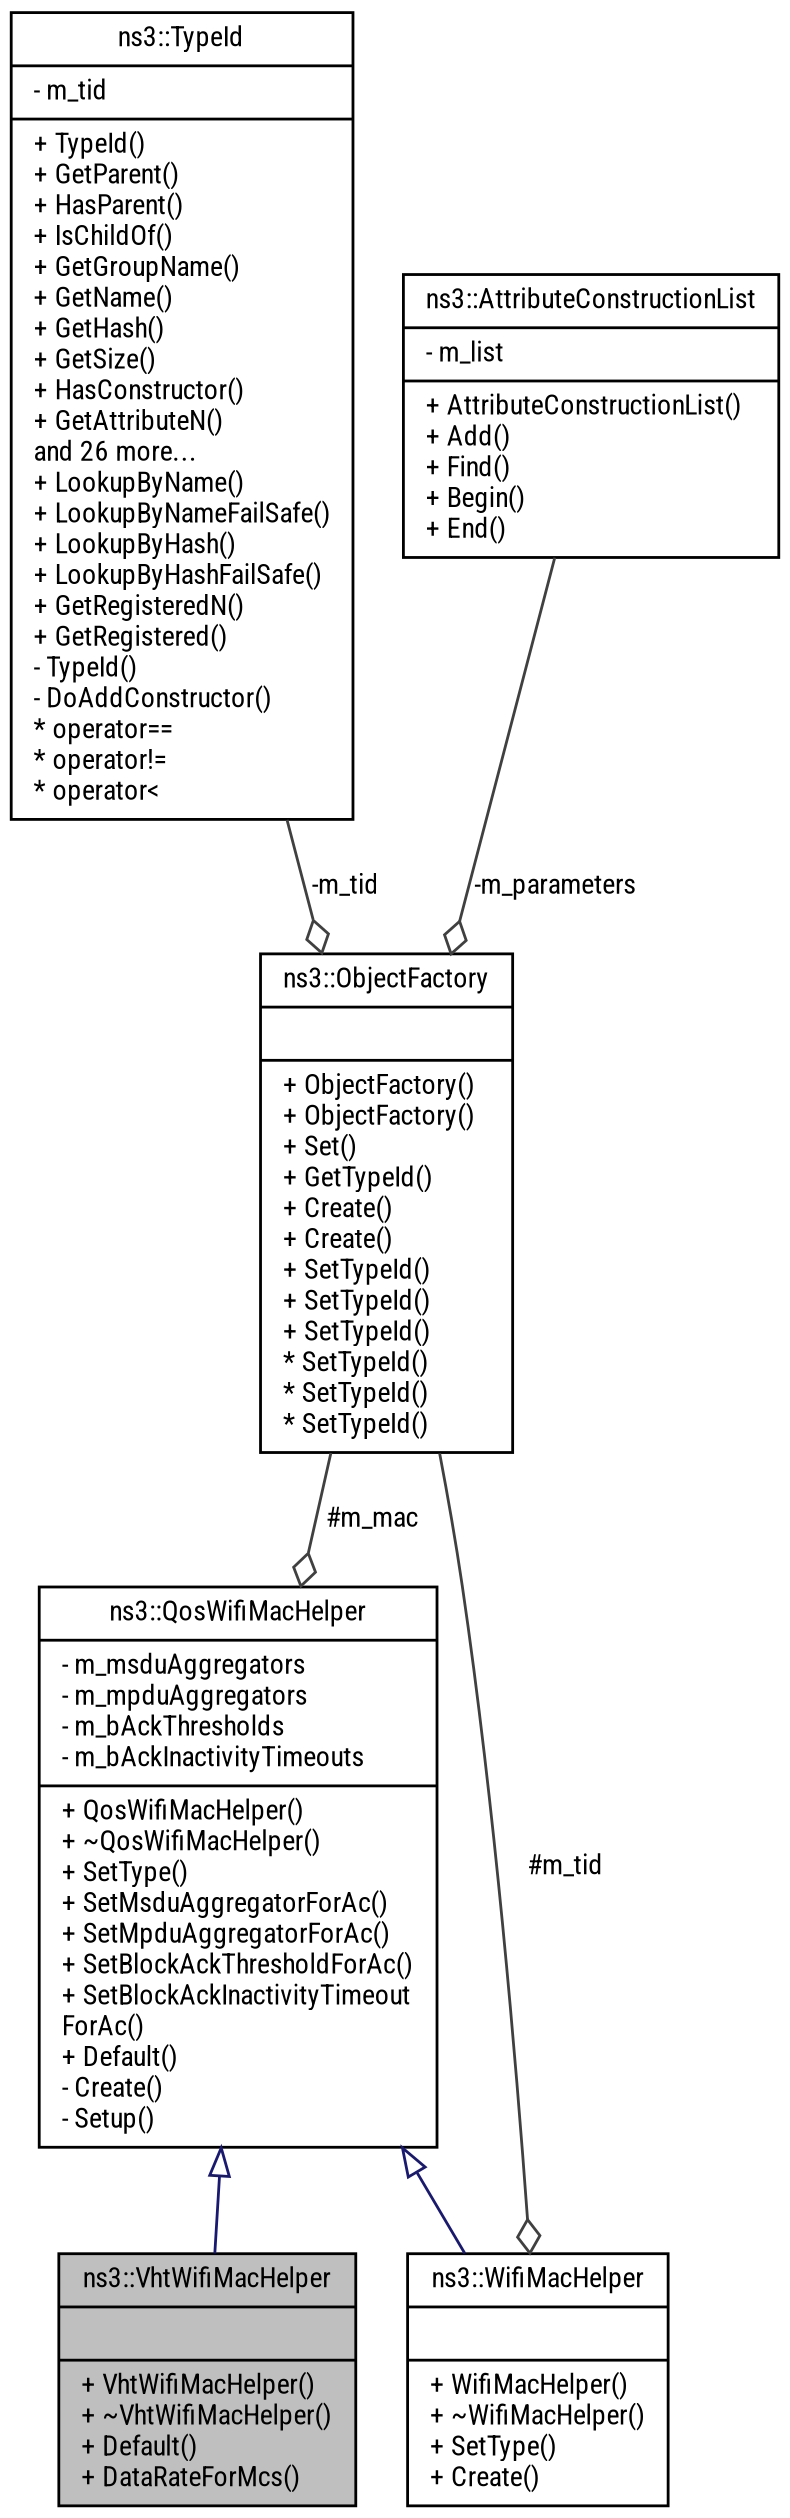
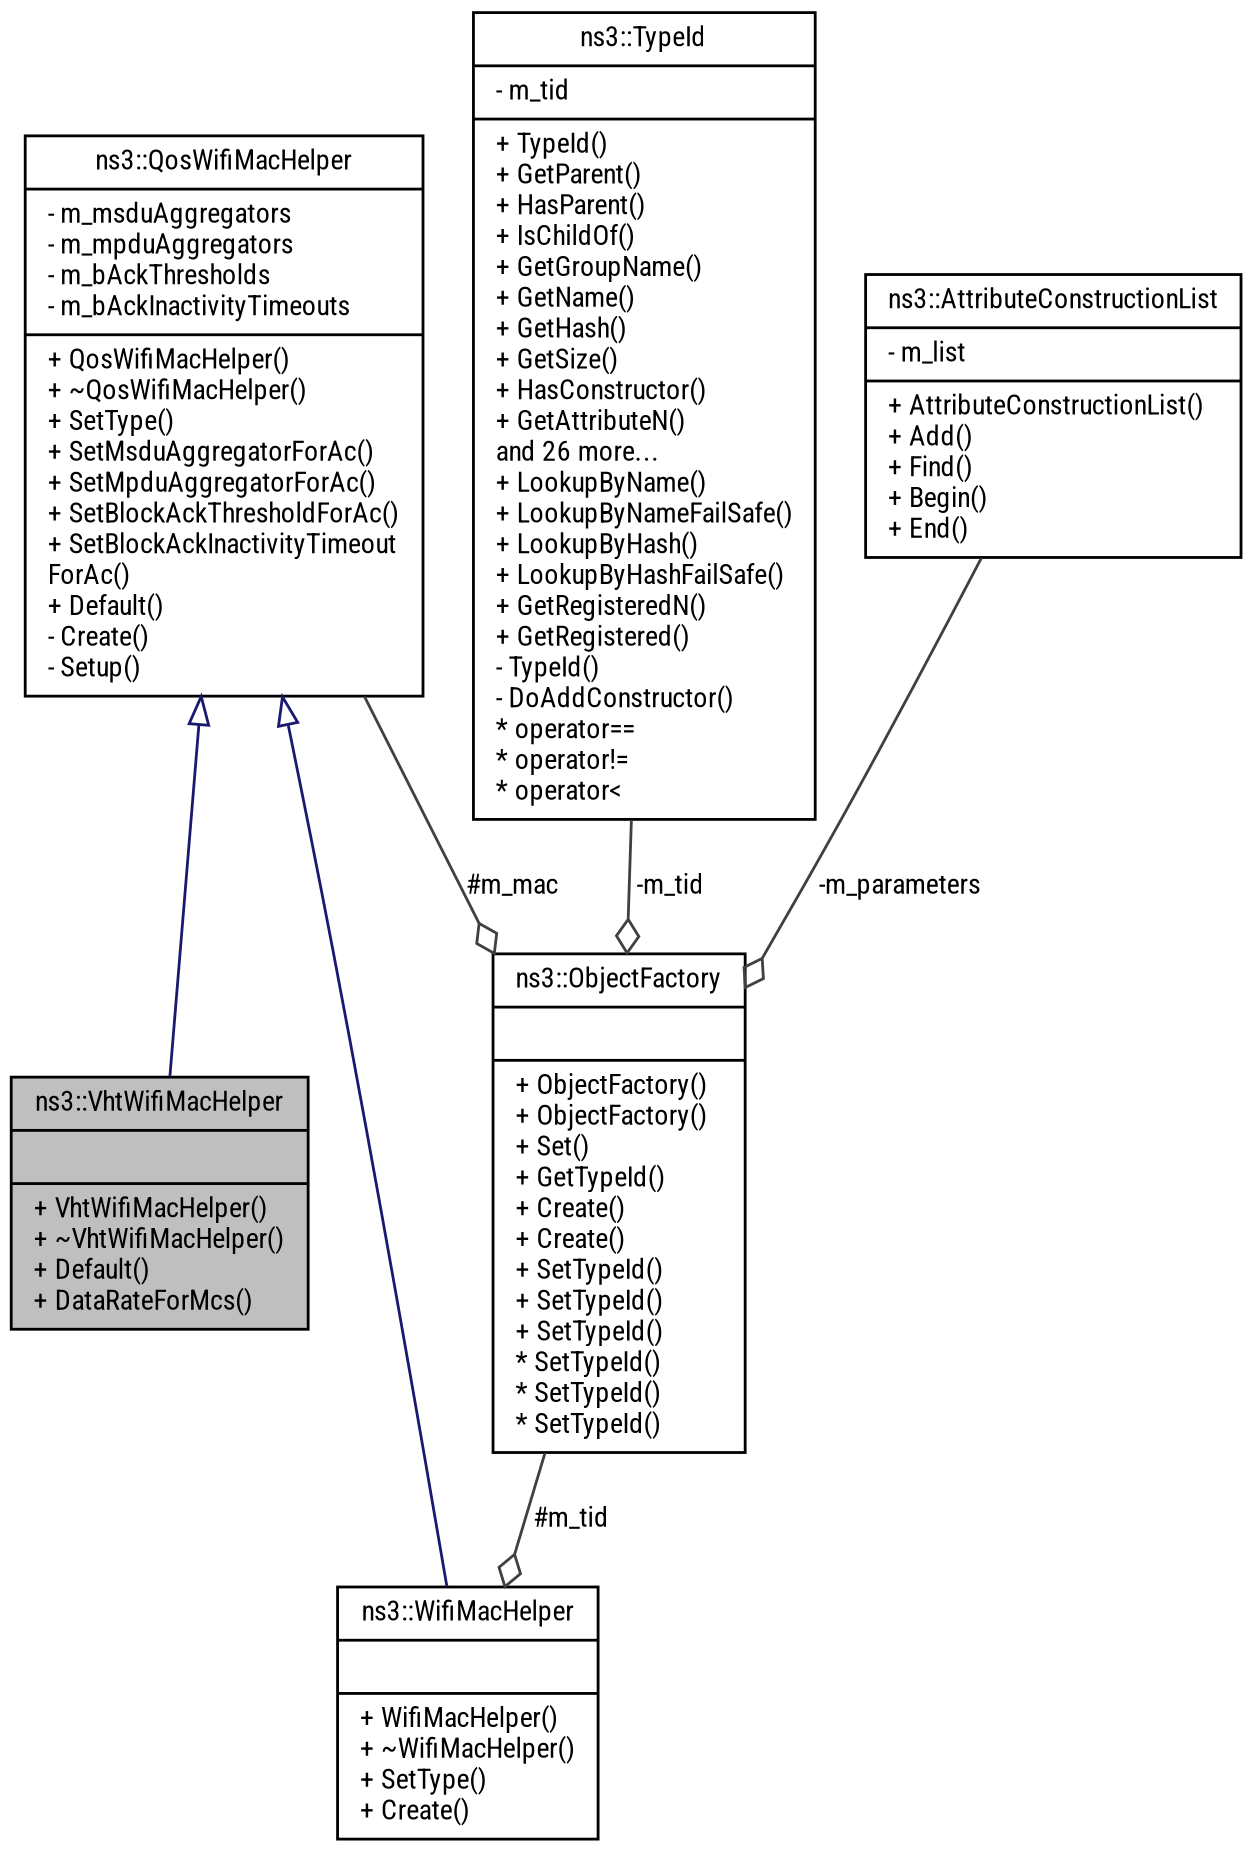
  digraph {
    fontname="Roboto Condensed"
    node [color=black fillcolor=white fontname="Roboto Condensed" fontsize=10 shape=record style=filled]
    edge [color=grey25 fontname="Roboto Condensed" fontsize=10 labelfontname=Helvetica labelfontsize=10 style=solid arrowhead=odiamond]
    n1 [fillcolor=grey75 fontcolor=black height=0.2 label="{ns3::VhtWifiMacHelper\n||+ VhtWifiMacHelper()\l+ ~VhtWifiMacHelper()\l+ Default()\l+ DataRateForMcs()\l}" width=0.4]
    n2 [height=0.2 label="{ns3::QosWifiMacHelper\n|- m_msduAggregators\l- m_mpduAggregators\l- m_bAckThresholds\l- m_bAckInactivityTimeouts\l|+ QosWifiMacHelper()\l+ ~QosWifiMacHelper()\l+ SetType()\l+ SetMsduAggregatorForAc()\l+ SetMpduAggregatorForAc()\l+ SetBlockAckThresholdForAc()\l+ SetBlockAckInactivityTimeout\lForAc()\l+ Default()\l- Create()\l- Setup()\l}" width=0.4]
    n3 [height=0.2 label="{ns3::WifiMacHelper\n||+ WifiMacHelper()\l+ ~WifiMacHelper()\l+ SetType()\l+ Create()\l}" width=0.4]
    n4 [height=0.2 label="{ns3::ObjectFactory\n||+ ObjectFactory()\l+ ObjectFactory()\l+ Set()\l+ GetTypeId()\l+ Create()\l+ Create()\l+ SetTypeId()\l+ SetTypeId()\l+ SetTypeId()\l* SetTypeId()\l* SetTypeId()\l* SetTypeId()\l}" width=0.4]
    n5 [height=0.2 label="{ns3::TypeId\n|- m_tid\l|+ TypeId()\l+ GetParent()\l+ HasParent()\l+ IsChildOf()\l+ GetGroupName()\l+ GetName()\l+ GetHash()\l+ GetSize()\l+ HasConstructor()\l+ GetAttributeN()\land 26 more...\l+ LookupByName()\l+ LookupByNameFailSafe()\l+ LookupByHash()\l+ LookupByHashFailSafe()\l+ GetRegisteredN()\l+ GetRegistered()\l- TypeId()\l- DoAddConstructor()\l* operator==\l* operator!=\l* operator\<\l}" width=0.4]
    n6 [height=0.2 label="{ns3::AttributeConstructionList\n|- m_list\l|+ AttributeConstructionList()\l+ Add()\l+ Find()\l+ Begin()\l+ End()\l}" width=0.4]
    n2 -> n1 [arrowtail=onormal color=midnightblue dir=back arrowhead=""]
    n2 -> n3 [arrowtail=onormal color=midnightblue dir=back arrowhead=""]
-   n4 -> n2 [label=" #m_mac"]
+   n2 -> n4 [label=" #m_mac"]
    n4 -> n3 [label=" #m_tid"]
    n5 -> n4 [label=" -m_tid"]
    n6 -> n4 [label=" -m_parameters"]
  }
